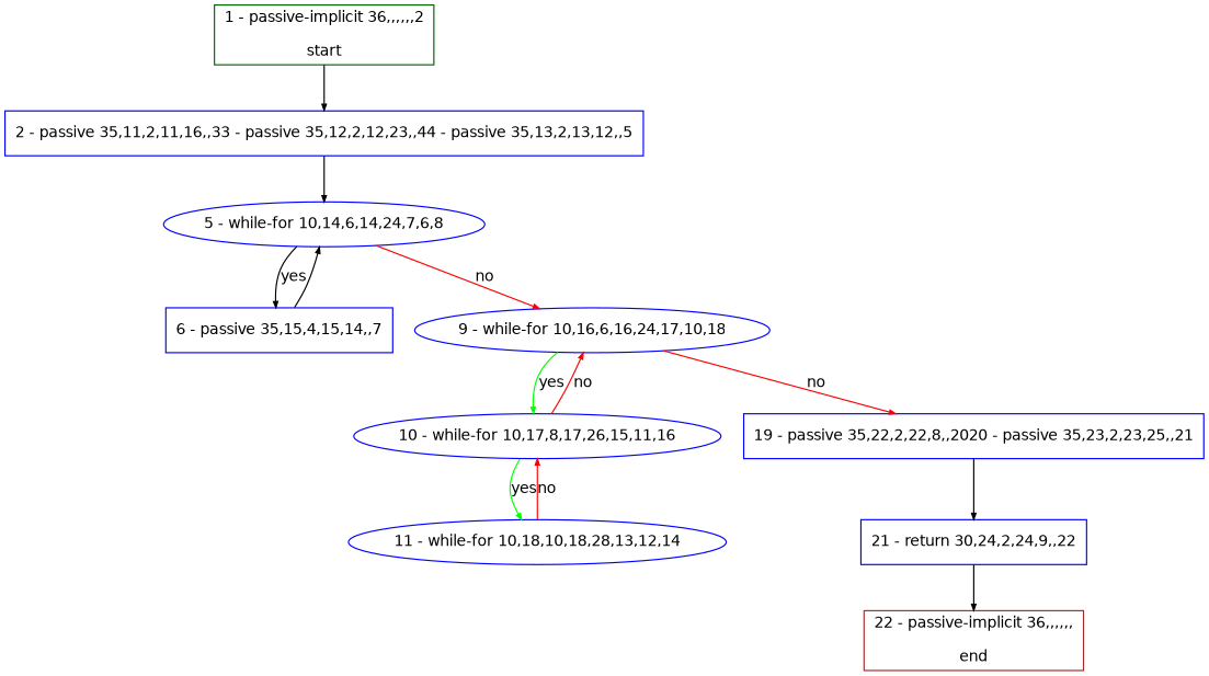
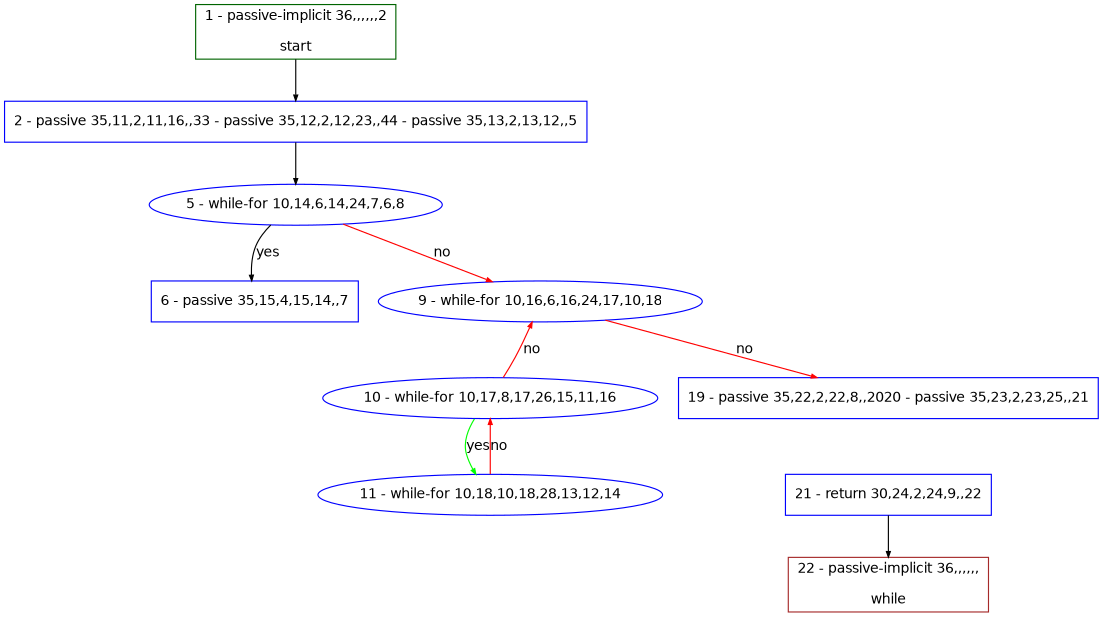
  digraph {
    bgcolor=white
    compound=true
    fillcolor="#FFFFCC"
    fontname="DejaVu Sans"
    fontsize=12
    pack=true
    packmode=clust
    style="rounded,filled"
    node [color="#0000ff" compound=true fillcolor="#ffffff" fixedsize=false fontname="DejaVu Sans" fontsize=12 node_initialized=no shape=box style=filled]
    edge [arrowhead=normal arrowsize=0.5 arrowtail=none color="#000000" compound=true dir=forward fontcolor=black fontname="DejaVu Sans" fontsize=12]
    n1 [label="2 - passive 35,11,2,11,16,,33 - passive 35,12,2,12,23,,44 - passive 35,13,2,13,12,,5"]
    n2 [label="5 - while-for 10,14,6,14,24,7,6,8" shape=oval]
    n3 [label="6 - passive 35,15,4,15,14,,7"]
    n4 [label="9 - while-for 10,16,6,16,24,17,10,18" shape=oval]
    n5 [color="#006400" label="1 - passive-implicit 36,,,,,,2\n\nstart"]
    n6 [label="10 - while-for 10,17,8,17,26,15,11,16" shape=oval]
    n7 [label="19 - passive 35,22,2,22,8,,2020 - passive 35,23,2,23,25,,21"]
    n8 [label="11 - while-for 10,18,10,18,28,13,12,14" shape=oval]
    n9 [label="21 - return 30,24,2,24,9,,22"]
-   n10 [color="#a52a2a" label="22 - passive-implicit 36,,,,,,\n\nend"]
+   n10 [color="#a52a2a" label="22 - passive-implicit 36,,,,,,\n\nwhile"]
    n1 -> n2
    n2 -> n3 [label=yes]
    n2 -> n4 [color="#ff0000" label=no]
-   n3 -> n2
-   n4 -> n6 [color="#00ff00" label=yes]
    n4 -> n7 [color="#ff0000" label=no]
    n5 -> n1
    n6 -> n4 [color="#ff0000" label=no]
    n6 -> n8 [color="#00ff00" label=yes]
-   n7 -> n9
    n8 -> n6 [color="#ff0000" label=no]
    n9 -> n10
  }
